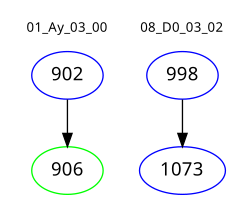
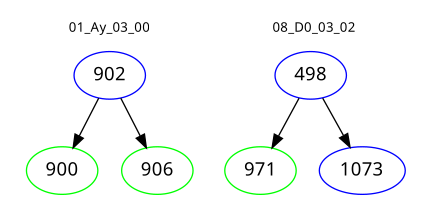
  digraph {
    fontname="Noto Sans"
    node [color=blue fontname="Noto Sans"]
    edge [color=black fontname="Noto Sans"]
    n1 [label=902]
+   n2 [color=green label=900]
    n3 [color=green label=906]
-   n4 [label=998]
+   n4 [label=498]
+   n5 [color=green label=971]
    n6 [label=1073]
    subgraph cluster_1 {
      color=white
      fontsize=10
      label="01_Ay_03_00"
      n1
+     n2
      n3
    }
    subgraph cluster_2 {
      color=white
      fontsize=10
      label="08_D0_03_02"
      n4
+     n5
      n6
    }
+   n1 -> n2
    n1 -> n3
+   n4 -> n5
    n4 -> n6
  }
